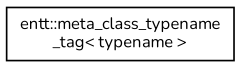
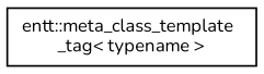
  digraph {
    rankdir=LR
    fontname=Nunito
-   n1 [color=black fillcolor=white fontname=Nunito fontsize=10 height=0.2 label="entt::meta_class_typename\l_tag\< typename \>" shape=record style=filled width=0.4]
+   n1 [color=black fillcolor=white fontname=Nunito fontsize=10 height=0.2 label="entt::meta_class_template\l_tag\< typename \>" shape=record style=filled width=0.4]
  }
